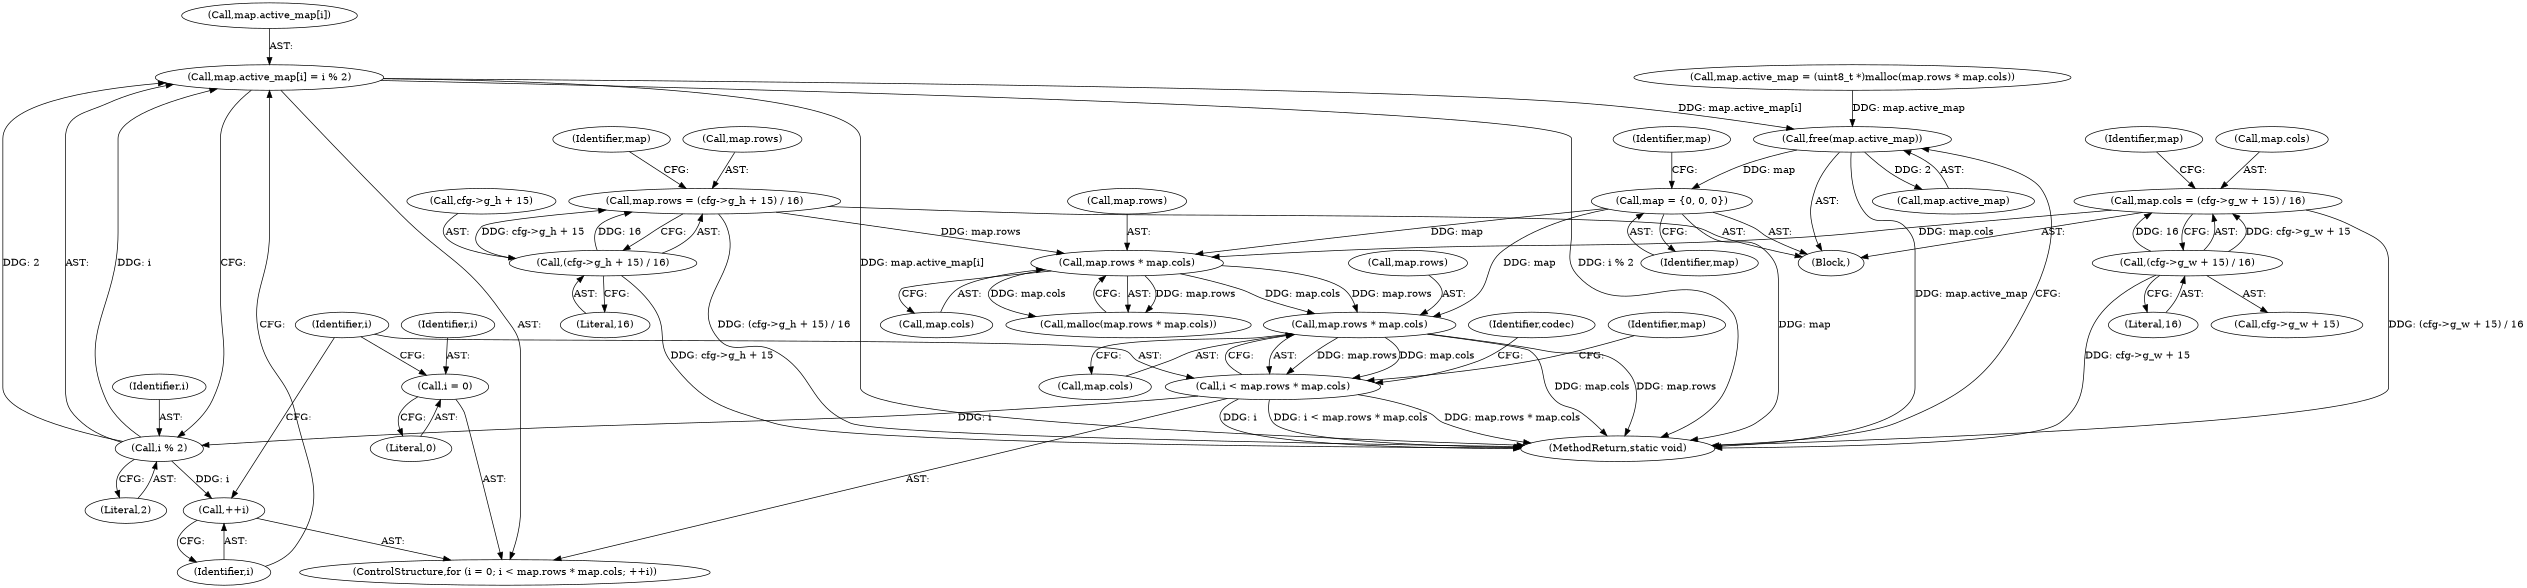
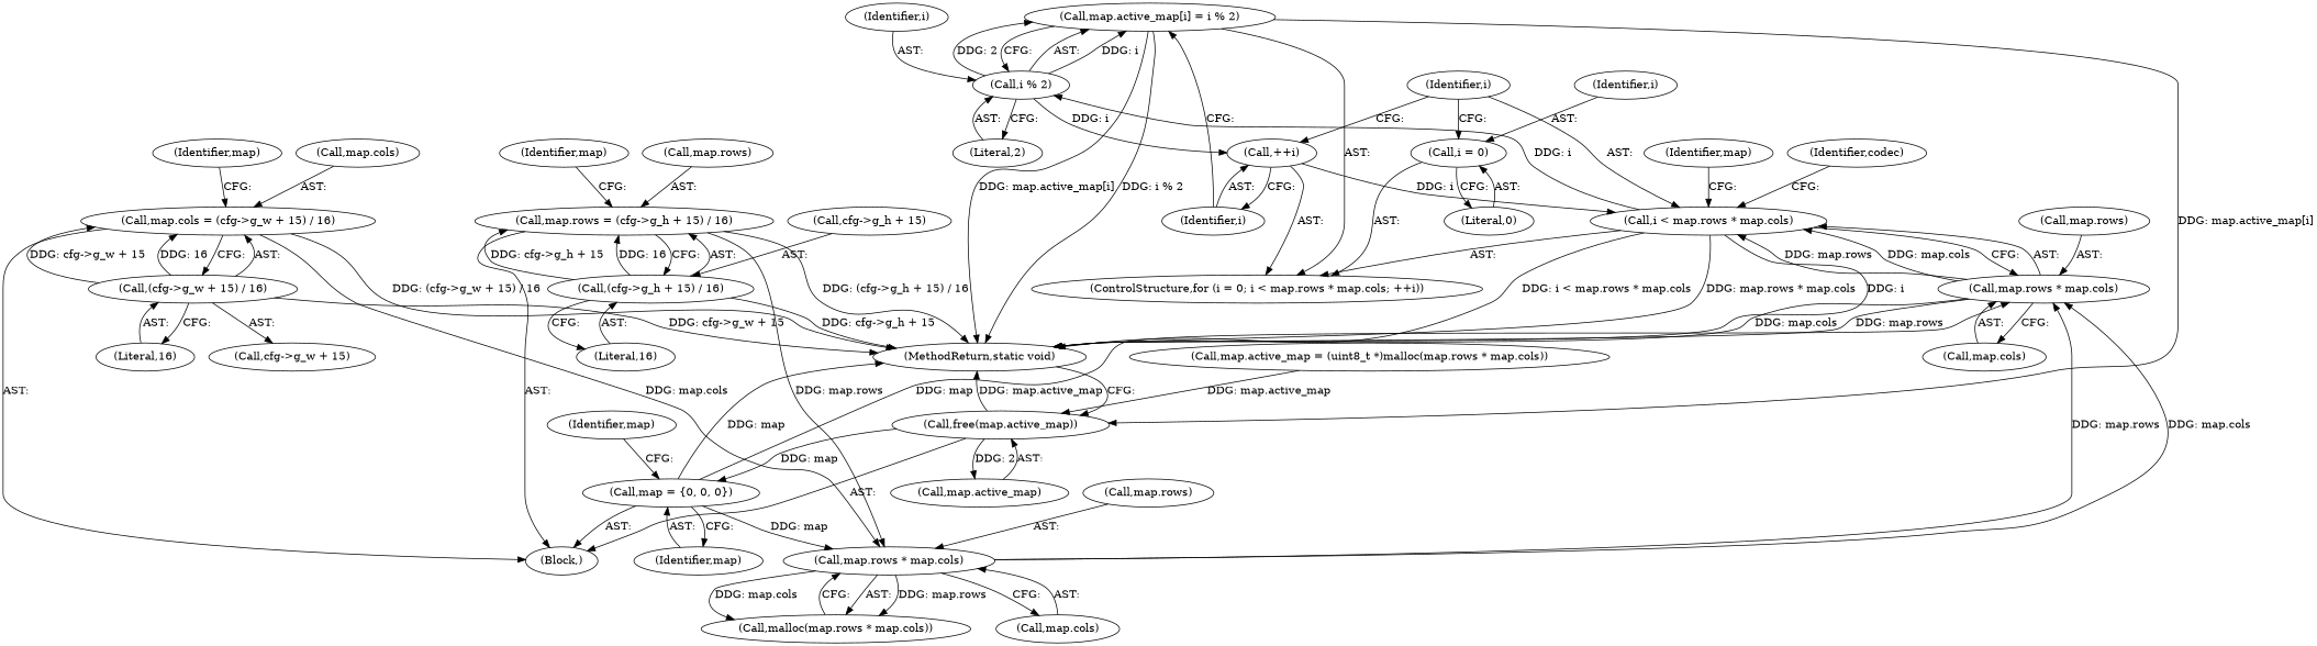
  digraph {
    n1 [label="(Call,map.active_map[i] = i % 2)"]
    n2 [label="(Call,i % 2)"]
    n3 [label="(Call,free(map.active_map))"]
    n4 [label="(MethodReturn,static void)"]
    n5 [label="(ControlStructure,for (i = 0; i < map.rows * map.cols; ++i))"]
    n6 [label="(Call,++i)"]
    n7 [label="(Literal,2)"]
    n8 [label="(Call,map = {0, 0, 0})"]
    n9 [label="(Block,)"]
    n10 [label="(Call,map.active_map)"]
    n11 [label="(Call,i < map.rows * map.cols)"]
    n12 [label="(Identifier,i)"]
    n13 [label="(Call,map.rows * map.cols)"]
    n14 [label="(Call,map.cols)"]
    n15 [label="(Call,i = 0)"]
    n16 [label="(Literal,0)"]
    n17 [label="(Call,map.rows * map.cols)"]
    n18 [label="(Call,malloc(map.rows * map.cols))"]
    n19 [label="(Call,map.cols)"]
    n20 [label="(Identifier,map)"]
    n21 [label="(Call,map.rows = (cfg->g_h + 15) / 16)"]
    n22 [label="(Call,(cfg->g_h + 15) / 16)"]
    n23 [label="(Literal,16)"]
    n24 [label="(Call,map.cols = (cfg->g_w + 15) / 16)"]
    n25 [label="(Call,(cfg->g_w + 15) / 16)"]
    n26 [label="(Literal,16)"]
    n27 [label="(Call,cfg->g_w + 15)"]
    n28 [label="(Call,map.cols)"]
    n29 [label="(Identifier,map)"]
    n30 [label="(Call,cfg->g_h + 15)"]
    n31 [label="(Identifier,i)"]
    n32 [label="(Call,map.active_map = (uint8_t *)malloc(map.rows * map.cols))"]
    n33 [label="(Identifier,i)"]
    n34 [label="(Identifier,map)"]
    n35 [label="(Call,map.rows)"]
-   n36 [label="(Call,map.active_map[i])"]
    n37 [label="(Identifier,map)"]
    n38 [label="(Identifier,codec)"]
    n39 [label="(Identifier,i)"]
    n40 [label="(Call,map.rows)"]
    n41 [label="(Call,map.rows)"]
    n42 [label="(Identifier,map)"]
    n1 -> n2 [label="CFG: "]
    n1 -> n3 [label="DDG: map.active_map[i]"]
    n1 -> n4 [label="DDG: map.active_map[i]"]
    n1 -> n4 [label="DDG: i % 2"]
    n1 -> n5 [label="AST: "]
    n2 -> n1 [label="AST: "]
    n2 -> n1 [label="DDG: i"]
    n2 -> n1 [label="DDG: 2"]
    n2 -> n6 [label="DDG: i"]
    n2 -> n7 [label="CFG: "]
    n3 -> n4 [label="DDG: map.active_map"]
    n3 -> n8 [label="DDG: map"]
    n3 -> n9 [label="AST: "]
    n3 -> n10 [label="DDG: 2"]
    n4 -> n3 [label="CFG: "]
    n6 -> n5 [label="AST: "]
+   n6 -> n11 [label="DDG: i"]
    n6 -> n12 [label="CFG: "]
    n7 -> n2 [label="AST: "]
    n8 -> n4 [label="DDG: map"]
    n8 -> n9 [label="AST: "]
    n8 -> n13 [label="DDG: map"]
    n8 -> n17 [label="DDG: map"]
    n8 -> n20 [label="CFG: "]
    n10 -> n3 [label="AST: "]
    n11 -> n2 [label="DDG: i"]
    n11 -> n4 [label="DDG: i"]
    n11 -> n4 [label="DDG: i < map.rows * map.cols"]
    n11 -> n4 [label="DDG: map.rows * map.cols"]
    n11 -> n5 [label="AST: "]
    n11 -> n13 [label="CFG: "]
    n12 -> n1 [label="CFG: "]
    n12 -> n6 [label="AST: "]
    n13 -> n4 [label="DDG: map.cols"]
    n13 -> n4 [label="DDG: map.rows"]
    n13 -> n11 [label="AST: "]
    n13 -> n11 [label="DDG: map.rows"]
    n13 -> n11 [label="DDG: map.cols"]
    n13 -> n14 [label="CFG: "]
    n14 -> n13 [label="AST: "]
    n15 -> n5 [label="AST: "]
    n15 -> n16 [label="CFG: "]
    n16 -> n15 [label="AST: "]
    n17 -> n13 [label="DDG: map.rows"]
    n17 -> n13 [label="DDG: map.cols"]
    n17 -> n18 [label="AST: "]
    n17 -> n18 [label="DDG: map.rows"]
    n17 -> n18 [label="DDG: map.cols"]
    n17 -> n19 [label="CFG: "]
    n18 -> n17 [label="CFG: "]
    n19 -> n17 [label="AST: "]
    n20 -> n8 [label="AST: "]
    n21 -> n4 [label="DDG: (cfg->g_h + 15) / 16"]
    n21 -> n9 [label="AST: "]
    n21 -> n17 [label="DDG: map.rows"]
    n21 -> n22 [label="CFG: "]
    n22 -> n4 [label="DDG: cfg->g_h + 15"]
    n22 -> n21 [label="AST: "]
    n22 -> n21 [label="DDG: cfg->g_h + 15"]
    n22 -> n21 [label="DDG: 16"]
    n22 -> n23 [label="CFG: "]
    n23 -> n22 [label="AST: "]
    n24 -> n4 [label="DDG: (cfg->g_w + 15) / 16"]
    n24 -> n9 [label="AST: "]
    n24 -> n17 [label="DDG: map.cols"]
    n24 -> n25 [label="CFG: "]
    n25 -> n4 [label="DDG: cfg->g_w + 15"]
    n25 -> n24 [label="AST: "]
    n25 -> n24 [label="DDG: cfg->g_w + 15"]
    n25 -> n24 [label="DDG: 16"]
    n25 -> n26 [label="CFG: "]
    n25 -> n27 [label="AST: "]
    n26 -> n25 [label="AST: "]
    n28 -> n24 [label="AST: "]
    n29 -> n24 [label="CFG: "]
    n30 -> n22 [label="AST: "]
    n31 -> n6 [label="CFG: "]
    n31 -> n11 [label="AST: "]
    n31 -> n15 [label="CFG: "]
    n32 -> n3 [label="DDG: map.active_map"]
    n33 -> n2 [label="AST: "]
    n34 -> n8 [label="CFG: "]
    n35 -> n13 [label="AST: "]
-   n36 -> n1 [label="AST: "]
    n37 -> n11 [label="CFG: "]
    n38 -> n11 [label="CFG: "]
    n39 -> n15 [label="AST: "]
    n40 -> n21 [label="AST: "]
    n41 -> n17 [label="AST: "]
    n42 -> n21 [label="CFG: "]
  }
